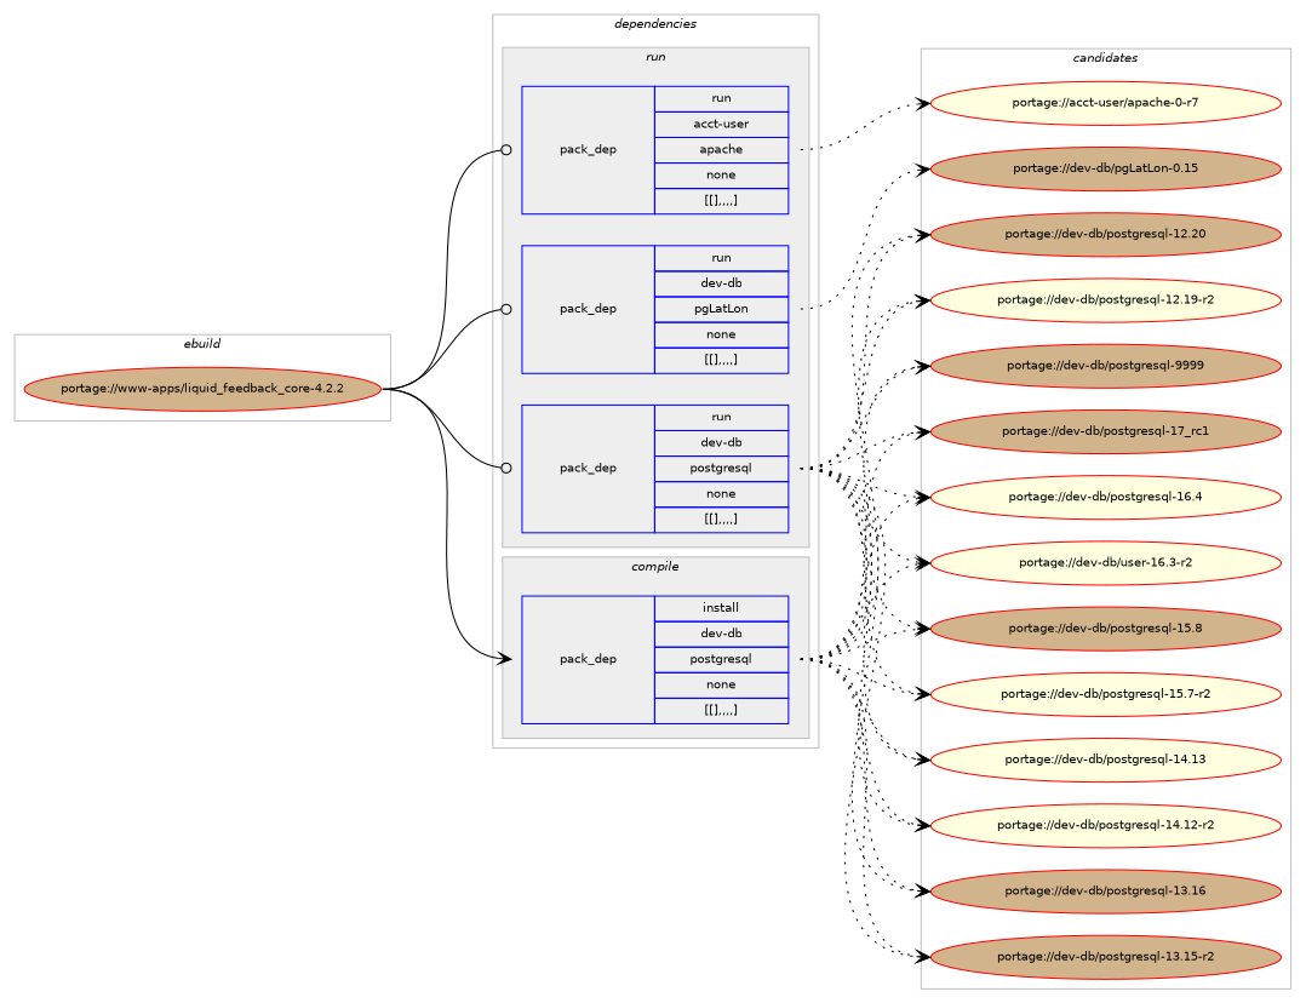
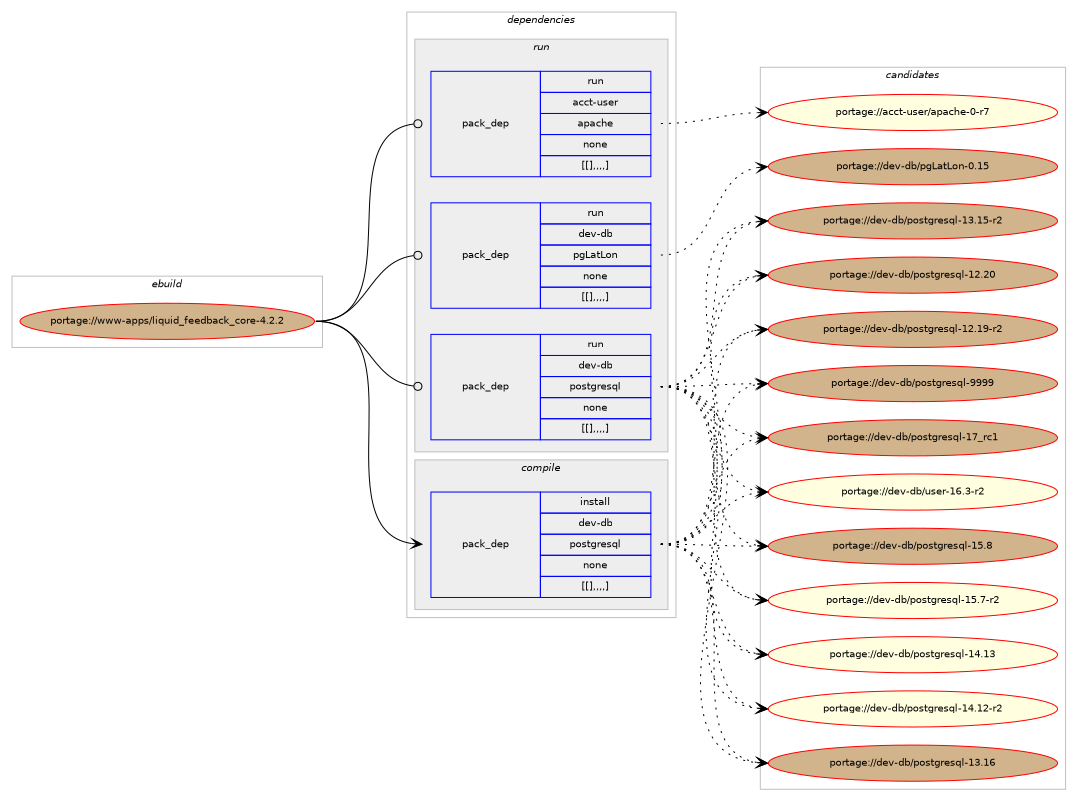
  digraph {
    compound=true
    concentrate=true
    fontname=Helvetica
    fontsize=10
    newrank=true
    rankdir=LR
    ranksep=1.5
    node [color=red fillcolor=tan fontname=Helvetica fontsize=10 style=filled]
    edge [arrowhead=vee headport=w style=dotted tailport=e weight=100]
    n1 [label="portage://www-apps/liquid_feedback_core-4.2.2" width=4]
    n2 [color=blue label=<<TABLE BORDER="0" CELLBORDER="1" CELLSPACING="0" CELLPADDING="4" WIDTH="220"><TR><TD ROWSPAN="6" CELLPADDING="30">pack_dep</TD></TR><TR><TD WIDTH="110">install</TD></TR><TR><TD>dev-db</TD></TR><TR><TD>postgresql</TD></TR><TR><TD>none</TD></TR><TR><TD>[[],,,,]</TD></TR></TABLE>> shape=none fillcolor="" style=""]
    n3 [color=blue label=<<TABLE BORDER="0" CELLBORDER="1" CELLSPACING="0" CELLPADDING="4" WIDTH="220"><TR><TD ROWSPAN="6" CELLPADDING="30">pack_dep</TD></TR><TR><TD WIDTH="110">run</TD></TR><TR><TD>acct-user</TD></TR><TR><TD>apache</TD></TR><TR><TD>none</TD></TR><TR><TD>[[],,,,]</TD></TR></TABLE>> shape=none fillcolor="" style=""]
    n4 [color=blue label=<<TABLE BORDER="0" CELLBORDER="1" CELLSPACING="0" CELLPADDING="4" WIDTH="220"><TR><TD ROWSPAN="6" CELLPADDING="30">pack_dep</TD></TR><TR><TD WIDTH="110">run</TD></TR><TR><TD>dev-db</TD></TR><TR><TD>pgLatLon</TD></TR><TR><TD>none</TD></TR><TR><TD>[[],,,,]</TD></TR></TABLE>> shape=none fillcolor="" style=""]
    n5 [color=blue label=<<TABLE BORDER="0" CELLBORDER="1" CELLSPACING="0" CELLPADDING="4" WIDTH="220"><TR><TD ROWSPAN="6" CELLPADDING="30">pack_dep</TD></TR><TR><TD WIDTH="110">run</TD></TR><TR><TD>dev-db</TD></TR><TR><TD>postgresql</TD></TR><TR><TD>none</TD></TR><TR><TD>[[],,,,]</TD></TR></TABLE>> shape=none fillcolor="" style=""]
    n6 [label="portage://dev-db/postgresql-9999" width=4]
    n7 [label="portage://dev-db/postgresql-17_rc1" width=4]
-   n8 [fillcolor=lightyellow label="portage://dev-db/postgresql-16.4" width=4]
    n9 [fillcolor=lightyellow label="portage://dev-db/user-16.3-r2" width=4]
    n10 [label="portage://dev-db/postgresql-15.8" width=4]
    n11 [fillcolor=lightyellow label="portage://dev-db/postgresql-15.7-r2" width=4]
    n12 [fillcolor=lightyellow label="portage://dev-db/postgresql-14.13" width=4]
    n13 [fillcolor=lightyellow label="portage://dev-db/postgresql-14.12-r2" width=4]
    n14 [label="portage://dev-db/postgresql-13.16" width=4]
    n15 [label="portage://dev-db/postgresql-13.15-r2" width=4]
    n16 [label="portage://dev-db/postgresql-12.20" width=4]
-   n17 [fillcolor=lightyellow label="portage://dev-db/postgresql-12.19-r2" width=4]
+   n17 [label="portage://dev-db/postgresql-12.19-r2" width=4]
    n18 [fillcolor=lightyellow label="portage://acct-user/apache-0-r7" width=4]
    n19 [label="portage://dev-db/pgLatLon-0.15" width=4]
    subgraph cluster_1 {
      color=gray
      label=<<i>ebuild</i>>
      n1
    }
    subgraph cluster_2 {
      color=gray
      label=<<i>dependencies</i>>
      subgraph cluster_3 {
        color=gray
        fillcolor="#eeeeee"
        label=<<i>run</i>>
        style=filled
        subgraph sub_4 {
          color=gray
          fillcolor="#eeeeee"
          label=<<i>run</i>>
          style=filled
          n3
        }
        subgraph sub_5 {
          color=gray
          fillcolor="#eeeeee"
          label=<<i>run</i>>
          style=filled
          n4
        }
        subgraph sub_6 {
          color=gray
          fillcolor="#eeeeee"
          label=<<i>run</i>>
          style=filled
          n5
        }
      }
      subgraph cluster_7 {
        color=gray
        fillcolor="#eeeeee"
        label=<<i>compile</i>>
        style=filled
        subgraph sub_8 {
          color=gray
          fillcolor="#eeeeee"
          label=<<i>compile</i>>
          style=filled
          n2
        }
      }
      subgraph cluster_9 {
        color=gray
        fillcolor="#eeeeee"
        label=<<i>compile and run</i>>
        style=filled
      }
    }
    subgraph cluster_10 {
      color=gray
      label=<<i>candidates</i>>
      rank=same
      subgraph sub_11 {
        color=black
        label=<<i>candidates</i>>
        nodesep=1
        rank=same
        n6
        n7
-       n8
        n9
        n10
        n11
        n12
        n13
        n14
        n15
        n16
        n17
      }
      subgraph sub_12 {
        color=black
        label=<<i>candidates</i>>
        nodesep=1
        rank=same
        n18
      }
      subgraph sub_13 {
        color=black
        label=<<i>candidates</i>>
        nodesep=1
        rank=same
        n19
      }
      subgraph sub_14 {
        color=black
        label=<<i>candidates</i>>
        nodesep=1
        rank=same
        n6
        n7
-       n8
        n9
        n10
        n11
        n12
        n13
        n14
        n15
        n16
        n17
      }
    }
    n1 -> n2 [style=solid weight=20]
    n1 -> n3 [arrowhead=odot style=solid weight=20]
    n1 -> n4 [arrowhead=odot style=solid weight=20]
    n1 -> n5 [arrowhead=odot style=solid weight=20]
    n2 -> n6
    n2 -> n7
-   n2 -> n8
    n2 -> n9
    n2 -> n10
    n2 -> n11
    n2 -> n12
    n2 -> n13
    n2 -> n14
    n2 -> n15
    n2 -> n16
    n2 -> n17
    n3 -> n18
    n4 -> n19
    n5 -> n6
    n5 -> n7
-   n5 -> n8
    n5 -> n9
    n5 -> n10
    n5 -> n11
    n5 -> n12
    n5 -> n13
    n5 -> n14
    n5 -> n15
    n5 -> n16
    n5 -> n17
  }
